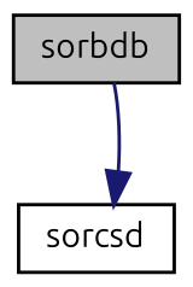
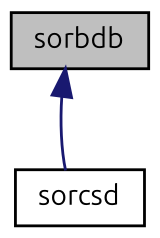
  digraph {
    rankdir=TB
    fontname=Ubuntu
    node [color=black fontname=Ubuntu fontsize=10 shape=record style=filled]
    n1 [fillcolor=grey75 fontcolor=black height=0.2 label=sorbdb width=0.4]
    n2 [fillcolor=white height=0.2 label=sorcsd width=0.4]
-   n2 -> n1 [color=midnightblue dir=back fontname=Ubuntu fontsize=10 labelfontname=Helvetica labelfontsize=10 style=solid]
+   n1 -> n2 [color=midnightblue dir=back fontname=Ubuntu fontsize=10 labelfontname=Helvetica labelfontsize=10 style=solid]
  }
